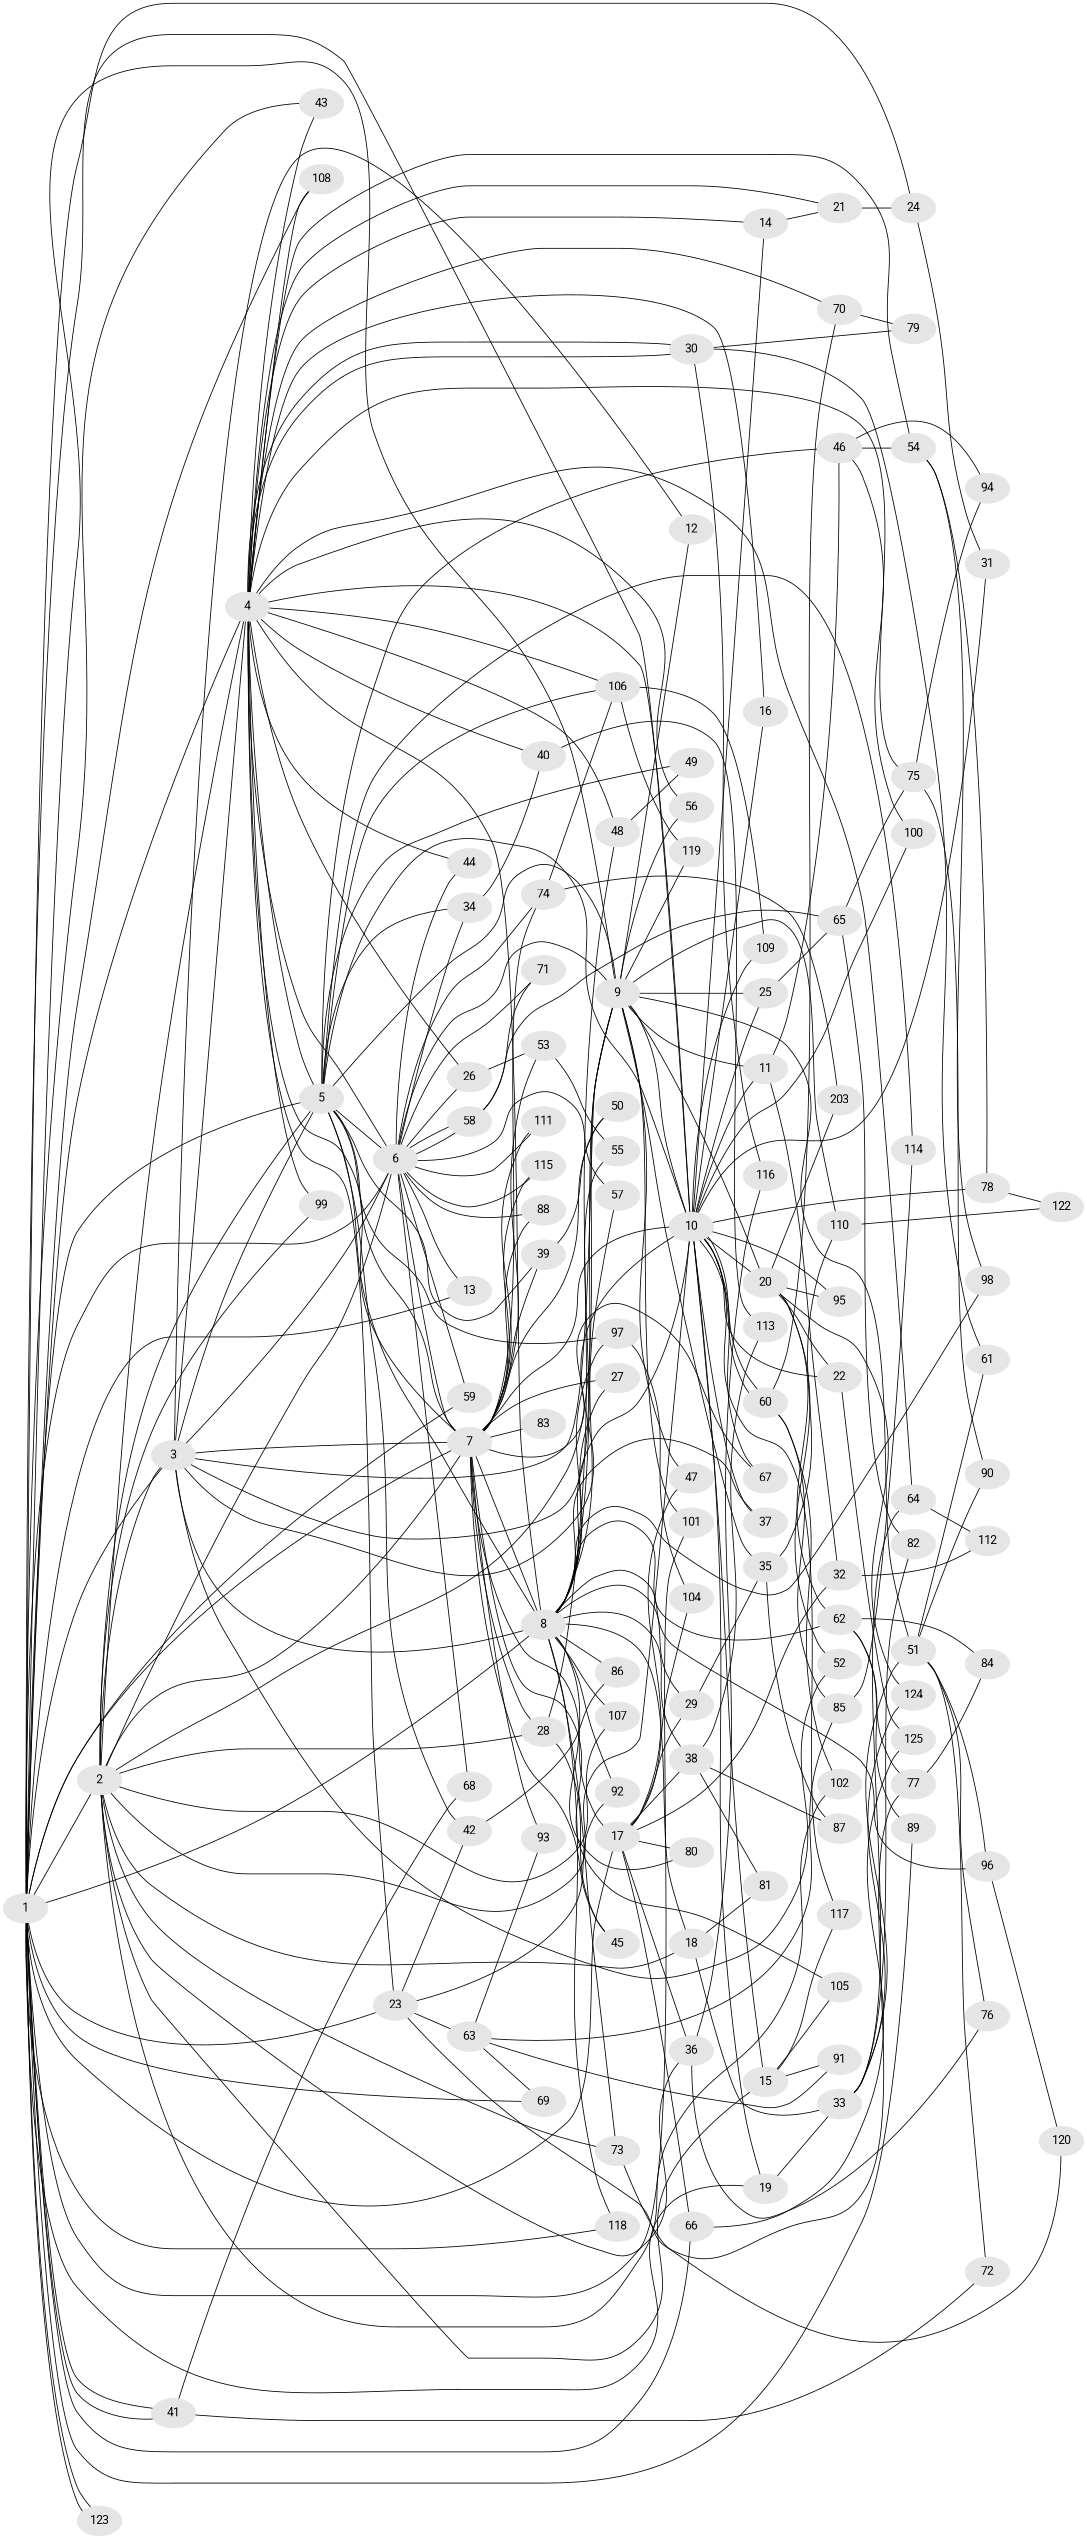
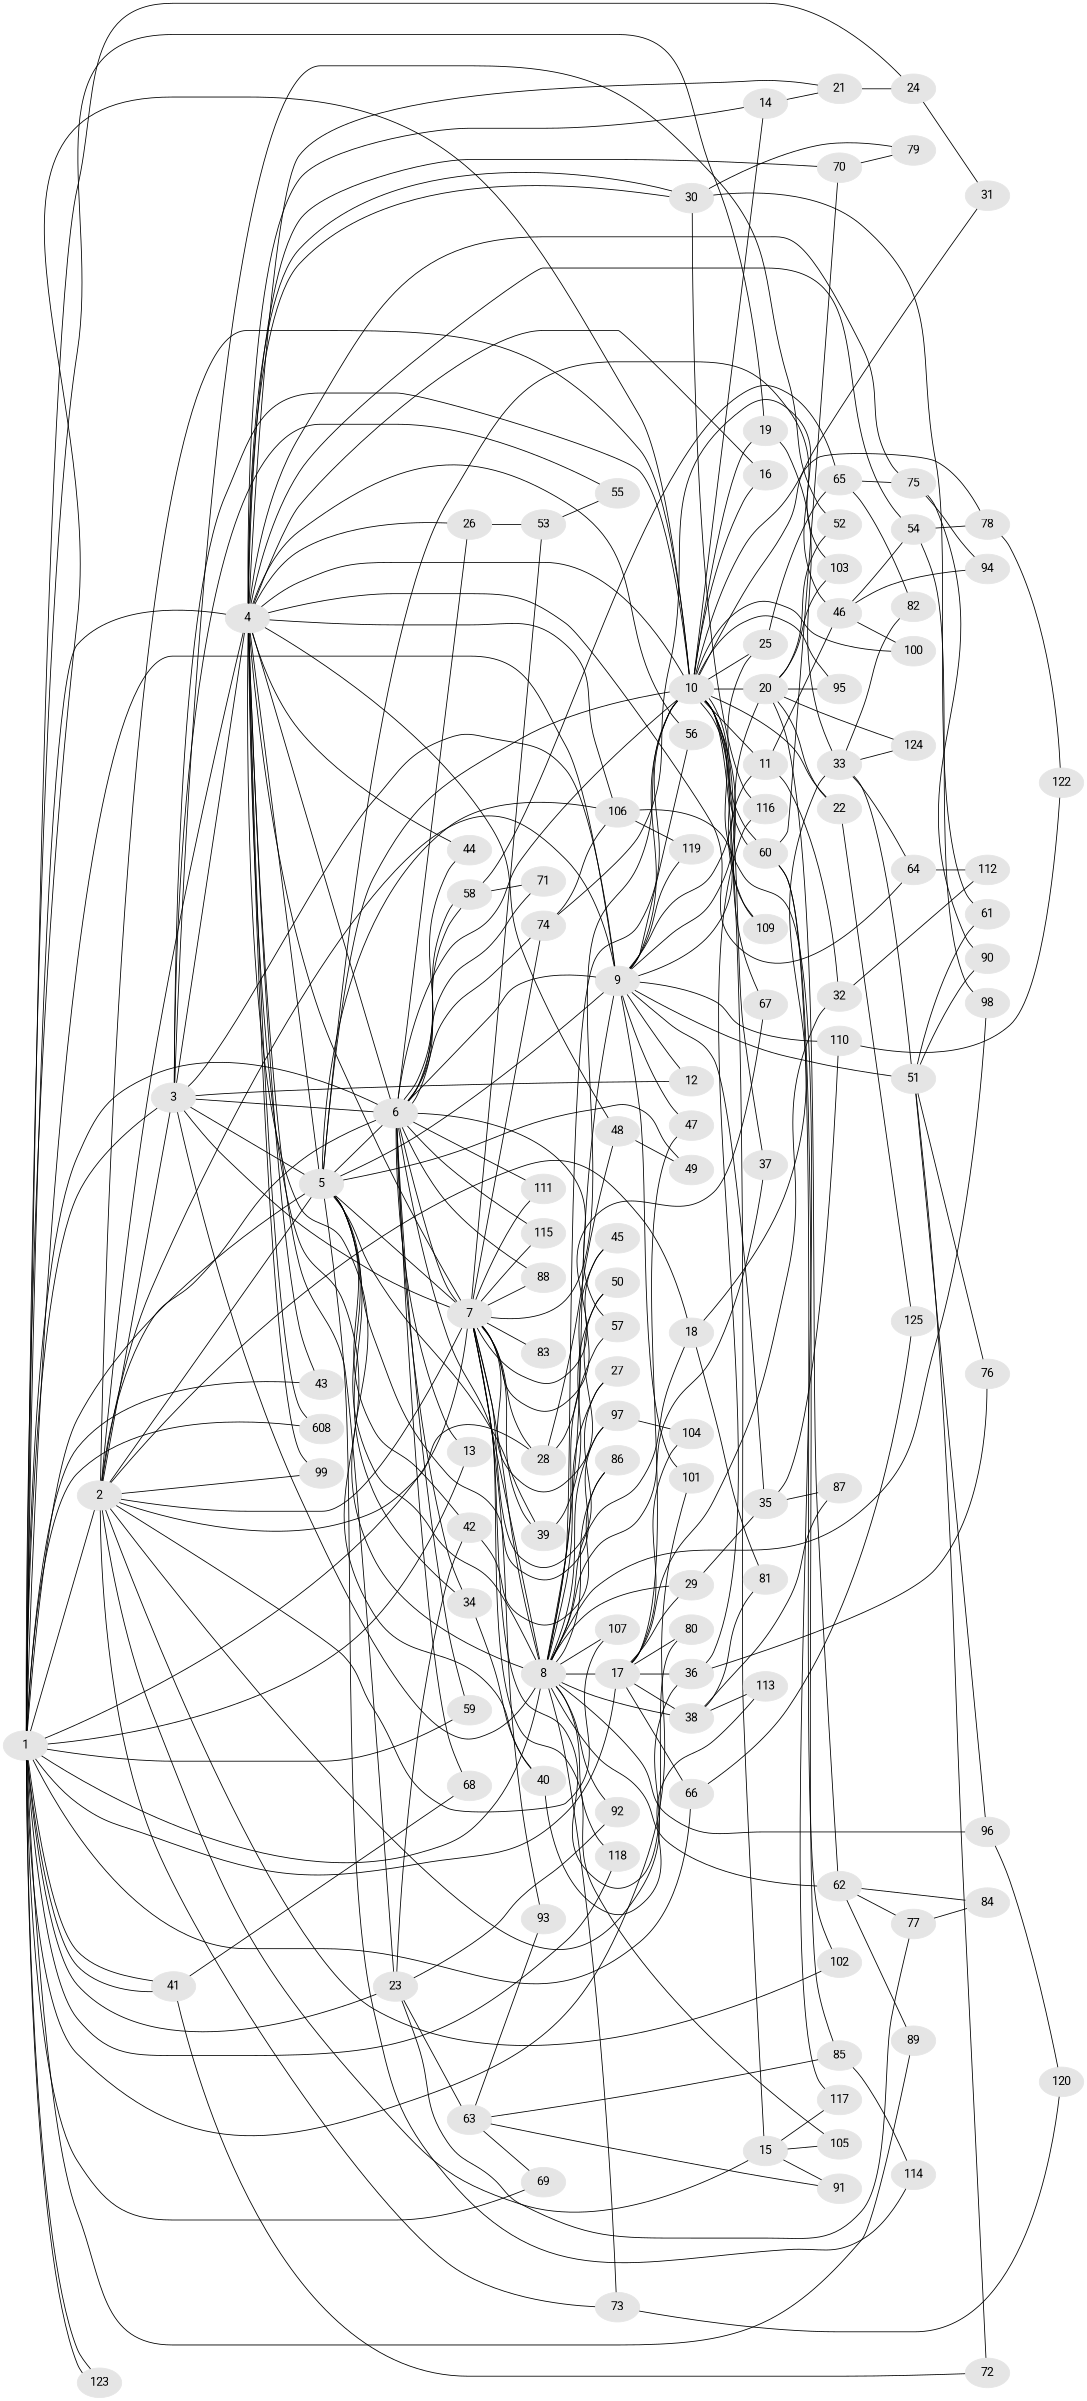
  graph {
    fontname=Roboto
    rankdir=LR
    node [color=gray90 fontname=Roboto style=filled]
    edge [fontname=Roboto]
    1
    2
    3
    4
    5
    6
    7
    8
    9
    10
    13
    17
    19
    23
    24
    41
    43
    59
    66
    69
    89
    101
-   108
+   108 [label=608]
    118
    123
    15
    18
    28
    36
    73
    99
    102
    107
    12
    52
    55
    14
    16
    21
    26
    30
    40
    44
    48
    54
    56
    64
    70
    75
    106
    34
    39
    42
    46
    49
    97
    114
    57
    58
    68
    71
    74
    88
    111
    115
    83
    27
    45
    50
    53
    67
    80
    93
    105
    29
    37
    38
    62
    86
    92
    96
    98
    11
    20
    25
    35
    47
    51
    110
    119
    22
    31
    60
    78
    95
    100
    109
    117
    32
    104
    33
    63
    77
    72
    n105 [label=125]
    91
    81
    116
    76
    120
    61
    79
    113
    112
    94
    90
    65
-   103 [label=203]
+   103
    85
    87
    84
    124
    122
    82
    1 -- 2
    1 -- 3
    1 -- 4
    1 -- 5
    1 -- 6
    1 -- 7
    1 -- 8
    1 -- 9
    1 -- 10
    1 -- 13
    1 -- 17
    1 -- 19
    1 -- 23
    1 -- 24
    1 -- 41
    1 -- 41
    1 -- 43
    1 -- 59
    1 -- 66
    1 -- 69
    1 -- 89
    1 -- 101
    1 -- 108
    1 -- 118
    1 -- 123
    1 -- 123
    2 -- 3
    2 -- 4
    2 -- 5
    2 -- 6
    2 -- 7
    2 -- 9
    2 -- 10
    2 -- 15
    2 -- 18
    2 -- 28
    2 -- 36
    2 -- 73
    2 -- 99
    2 -- 102
    2 -- 107
    3 -- 4
    3 -- 5
    3 -- 6
    3 -- 7
    3 -- 8
    3 -- 9
    3 -- 10
    3 -- 12
    3 -- 52
    3 -- 55
    4 -- 5
    4 -- 6
    4 -- 7
    4 -- 8
    4 -- 10
    4 -- 23
    4 -- 43
    4 -- 108
    4 -- 99
    4 -- 14
    4 -- 16
    4 -- 21
    4 -- 26
    4 -- 30
    4 -- 30
    4 -- 40
    4 -- 44
    4 -- 48
    4 -- 54
    4 -- 56
    4 -- 64
    4 -- 70
    4 -- 75
    4 -- 106
    5 -- 6
    5 -- 7
    5 -- 8
    5 -- 9
    5 -- 10
    5 -- 106
    5 -- 34
    5 -- 39
    5 -- 42
    5 -- 46
    5 -- 49
    5 -- 97
    5 -- 114
    6 -- 7
+   6 -- 8
    6 -- 9
+   6 -- 10
    6 -- 13
    6 -- 59
    6 -- 26
    6 -- 44
    6 -- 34
    6 -- 57
    6 -- 58
    6 -- 58
    6 -- 68
    6 -- 71
    6 -- 74
    6 -- 88
    6 -- 111
    6 -- 115
    7 -- 8
    7 -- 10
    7 -- 28
    7 -- 39
    7 -- 74
    7 -- 88
    7 -- 111
    7 -- 115
    7 -- 83
    7 -- 27
    7 -- 45
    7 -- 50
    7 -- 53
    7 -- 67
    7 -- 80
    7 -- 93
    7 -- 105
    8 -- 9
    8 -- 10
    8 -- 17
    8 -- 118
    8 -- 18
    8 -- 73
    8 -- 107
    8 -- 97
    8 -- 57
    8 -- 27
    8 -- 29
    8 -- 37
    8 -- 38
    8 -- 62
    8 -- 86
    8 -- 92
    8 -- 96
    8 -- 98
    9 -- 10
    9 -- 101
    9 -- 12
    9 -- 56
    9 -- 11
    9 -- 20
    9 -- 25
    9 -- 35
    9 -- 47
    9 -- 51
    9 -- 110
    9 -- 119
    10 -- 19
    10 -- 15
    10 -- 14
    10 -- 16
    10 -- 67
    10 -- 37
    10 -- 11
    10 -- 20
    10 -- 25
    10 -- 22
    10 -- 31
    10 -- 60
    10 -- 60
    10 -- 78
    10 -- 95
    10 -- 100
    10 -- 109
    10 -- 117
    17 -- 66
    17 -- 36
    17 -- 80
    17 -- 29
    17 -- 38
    17 -- 47
    17 -- 32
    17 -- 104
    19 -- 33
    23 -- 42
    23 -- 92
    23 -- 63
    23 -- 77
    24 -- 31
    41 -- 68
    41 -- 72
    66 -- n105
    15 -- 105
    15 -- 117
    15 -- 91
    18 -- 33
    18 -- 81
    28 -- 48
    28 -- 45
    36 -- 116
    36 -- 76
    73 -- 120
    14 -- 21
    21 -- 24
    26 -- 53
    30 -- 116
    30 -- 61
    30 -- 79
    40 -- 113
    48 -- 49
    54 -- 98
    54 -- 78
    64 -- 112
    70 -- 79
    75 -- 94
    75 -- 90
    106 -- 119
    106 -- 109
    34 -- 40
    39 -- 50
    42 -- 86
    46 -- 54
    46 -- 100
    46 -- 94
    97 -- 104
    58 -- 71
    58 -- 65
    74 -- 106
    74 -- 103
    53 -- 55
    29 -- 35
    38 -- 81
    38 -- 113
    38 -- 87
    62 -- 89
    62 -- 77
    62 -- 84
    96 -- 120
    11 -- 46
    11 -- 32
    20 -- 52
    20 -- 62
    20 -- 22
    20 -- 95
    20 -- 103
    20 -- 124
    25 -- 65
    35 -- 110
    35 -- 87
    51 -- 96
    51 -- 72
    51 -- 76
    51 -- 61
    51 -- 90
    110 -- 122
    22 -- n105
    60 -- 102
    60 -- 70
    60 -- 85
    78 -- 122
    32 -- 112
    33 -- 64
    33 -- 51
    33 -- 124
    33 -- 82
    63 -- 69
    63 -- 93
    63 -- 91
    63 -- 85
    77 -- 84
    65 -- 75
    65 -- 82
    85 -- 114
  }
